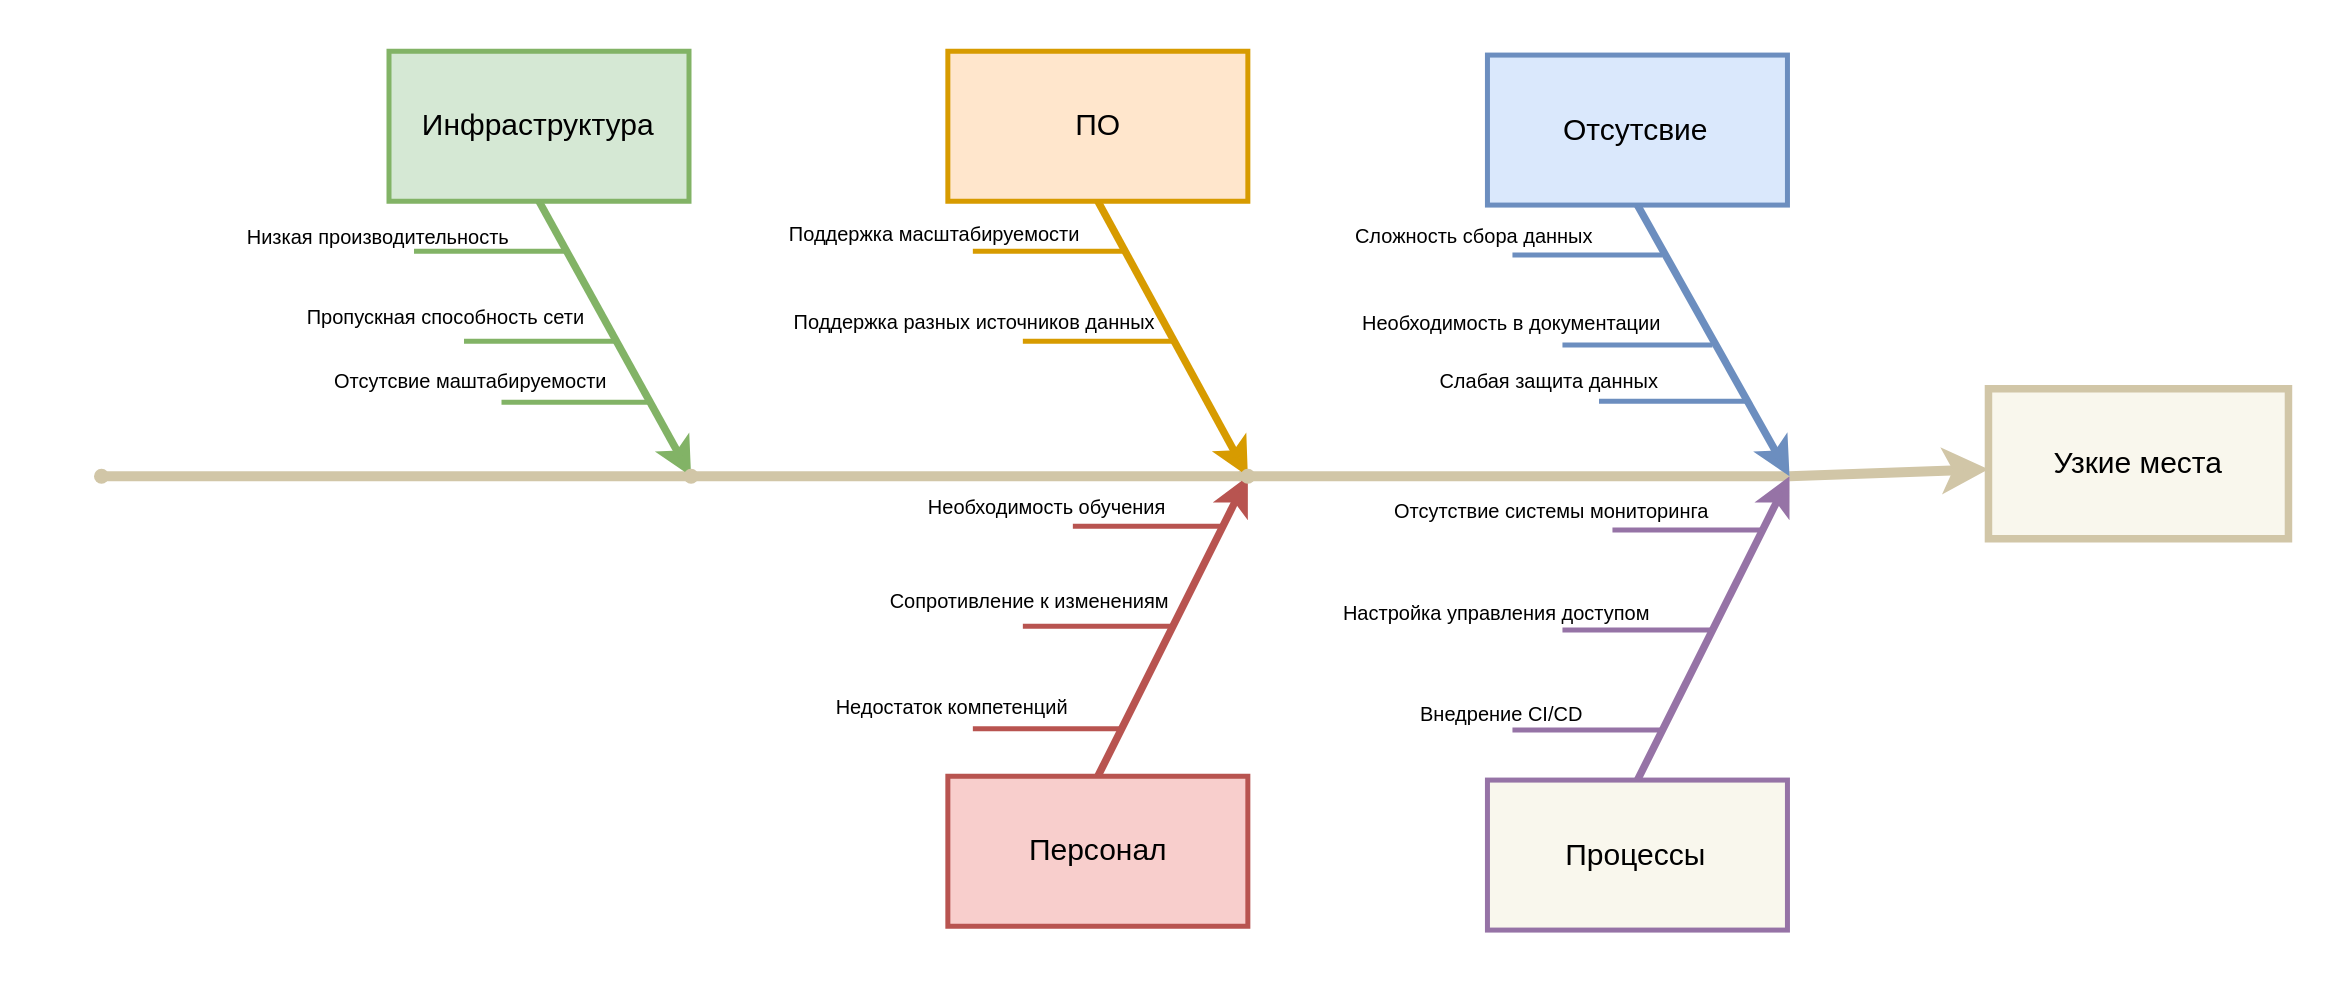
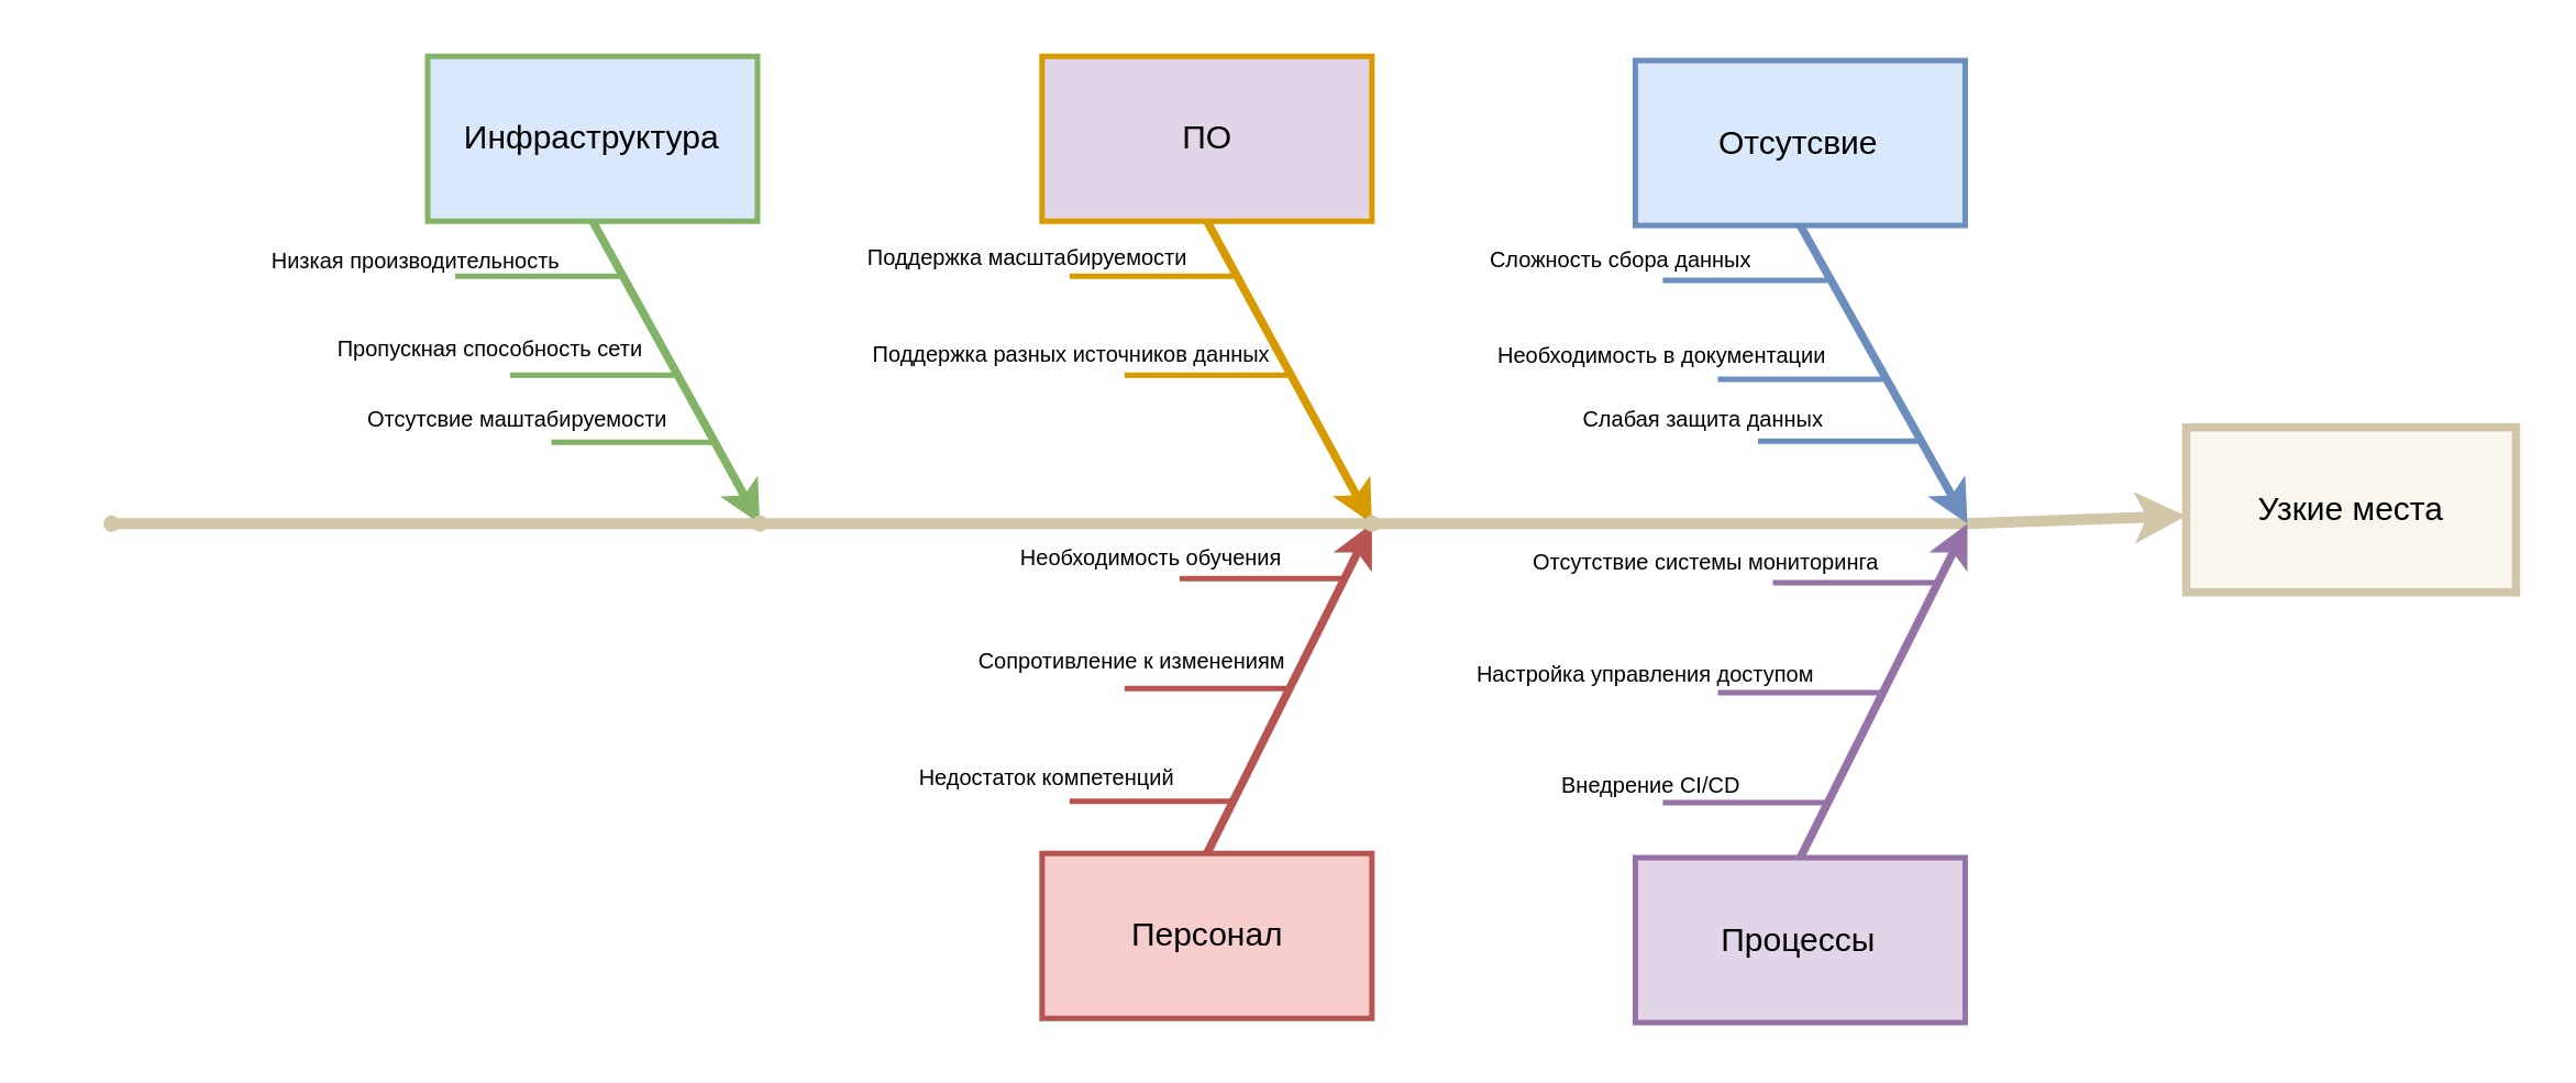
  <mxCell id="0" />
  <mxCell id="1" parent="0" />
  <mxCell id="2" value="" style="edgeStyle=none;strokeWidth=4;rounded=0;startArrow=none;strokeColor=#D1C6A7;" parent="1" target="9" edge="1"><mxGeometry width="100" height="100" relative="1" as="geometry"><mxPoint x="715.21" y="190" as="sourcePoint" /><mxPoint x="358.542" y="140" as="targetPoint" /></mxGeometry></mxCell>
  <mxCell id="3" value="" style="edgeStyle=none;strokeWidth=4;rounded=0;endArrow=none;startArrow=none;strokeColor=#D1C6A7;" parent="1" edge="1"><mxGeometry width="100" height="100" relative="1" as="geometry"><mxPoint x="494.93" y="190" as="sourcePoint" /><mxPoint x="715.21" y="190" as="targetPoint" /></mxGeometry></mxCell>
  <mxCell id="4" value="" style="edgeStyle=none;strokeWidth=4;rounded=0;endArrow=none;startArrow=none;strokeColor=#D1C6A7;" parent="1" source="44" target="43" edge="1"><mxGeometry width="100" height="100" relative="1" as="geometry"><mxPoint x="-105" y="190" as="sourcePoint" /><mxPoint x="335" y="350" as="targetPoint" /></mxGeometry></mxCell>
  <mxCell id="5" value="" style="edgeStyle=none;strokeWidth=4;rounded=0;endArrow=none;startArrow=none;" parent="1" source="44" edge="1"><mxGeometry width="100" height="100" relative="1" as="geometry"><mxPoint x="-105" y="190" as="sourcePoint" /><mxPoint x="275" y="190" as="targetPoint" /></mxGeometry></mxCell>
  <mxCell id="6" value="" style="edgeStyle=none;strokeWidth=4;rounded=0;endArrow=none;startArrow=none;strokeColor=#D1C6A7;" parent="1" source="45" target="44" edge="1"><mxGeometry width="100" height="100" relative="1" as="geometry"><mxPoint x="-105" y="190" as="sourcePoint" /><mxPoint x="215" y="190" as="targetPoint" /></mxGeometry></mxCell>
  <mxCell id="7" value="" style="edgeStyle=none;strokeWidth=4;rounded=0;endArrow=none;strokeColor=#D1C6A7;exitX=1.023;exitY=0.794;exitDx=0;exitDy=0;exitPerimeter=0;" parent="1" target="45" edge="1" source="45"><mxGeometry width="100" height="100" relative="1" as="geometry"><mxPoint x="-105" y="190" as="sourcePoint" /><mxPoint x="275.83" y="190" as="targetPoint" /></mxGeometry></mxCell>
- <mxCell id="8" value="Инфраструктура" style="whiteSpace=wrap;strokeWidth=2;fillColor=#d5e8d4;strokeColor=#82b366;" parent="1" vertex="1"><mxGeometry x="155" y="20" width="120" height="60" as="geometry" /></mxCell>
+ <mxCell id="8" value="Инфраструктура" style="whiteSpace=wrap;strokeWidth=2;fillColor=#dae8fc;strokeColor=#82b366;" parent="1" vertex="1"><mxGeometry x="155" y="20" width="120" height="60" as="geometry" /></mxCell>
  <mxCell id="9" value="Узкие места" style="whiteSpace=wrap;strokeWidth=3;fillColor=#f9f7ed;strokeColor=#D1C6A7;" parent="1" vertex="1"><mxGeometry x="794.792" y="155" width="120" height="60" as="geometry" /></mxCell>
  <mxCell id="10" value="" style="edgeStyle=none;exitX=0.5;exitY=1;strokeWidth=3;rounded=0;fillColor=#d5e8d4;strokeColor=#82b366;" parent="1" source="8" target="44" edge="1"><mxGeometry width="100" height="100" relative="1" as="geometry"><mxPoint x="215" y="100" as="sourcePoint" /><mxPoint x="275" y="190" as="targetPoint" /></mxGeometry></mxCell>
  <mxCell id="11" value="" style="edgeStyle=none;endArrow=none;strokeWidth=2;rounded=0;fillColor=#d5e8d4;strokeColor=#82b366;" parent="1" edge="1"><mxGeometry width="100" height="100" relative="1" as="geometry"><mxPoint x="165" y="100" as="sourcePoint" /><mxPoint x="225" y="100" as="targetPoint" /></mxGeometry></mxCell>
  <mxCell id="12" value="" style="edgeStyle=none;endArrow=none;strokeWidth=2;rounded=0;fillColor=#d5e8d4;strokeColor=#82b366;" parent="1" edge="1"><mxGeometry width="100" height="100" relative="1" as="geometry"><mxPoint x="185" y="136" as="sourcePoint" /><mxPoint x="245" y="136" as="targetPoint" /></mxGeometry></mxCell>
  <mxCell id="13" value="Низкая производительность" style="text;spacingTop=-5;fontSize=8;align=center;verticalAlign=middle;points=[]" parent="1" vertex="1"><mxGeometry x="136" y="87" width="30" height="20.0" as="geometry" /></mxCell>
  <mxCell id="14" value="Пропускная способность сети" style="text;spacingTop=-5;fontSize=8;align=center;verticalAlign=middle;points=[]" parent="1" vertex="1"><mxGeometry x="163.06" y="119" width="30" height="20.0" as="geometry" /></mxCell>
- <mxCell id="15" value="ПО" style="whiteSpace=wrap;strokeWidth=2;fillColor=#ffe6cc;strokeColor=#d79b00;" parent="1" vertex="1"><mxGeometry x="378.542" y="20" width="120" height="60" as="geometry" /></mxCell>
+ <mxCell id="15" value="ПО" style="whiteSpace=wrap;strokeWidth=2;fillColor=#e1d5e7;strokeColor=#d79b00;" parent="1" vertex="1"><mxGeometry x="378.542" y="20" width="120" height="60" as="geometry" /></mxCell>
  <mxCell id="16" value="Персонал" style="whiteSpace=wrap;strokeWidth=2;fillColor=#f8cecc;strokeColor=#b85450;" parent="1" vertex="1"><mxGeometry x="378.542" y="310" width="120" height="60" as="geometry" /></mxCell>
  <mxCell id="17" value="" style="edgeStyle=none;exitX=0.5;exitY=1;strokeWidth=3;rounded=0;fillColor=#ffe6cc;strokeColor=#d79b00;" parent="1" source="15" target="43" edge="1"><mxGeometry width="100" height="100" relative="1" as="geometry"><mxPoint x="438.542" y="100" as="sourcePoint" /><mxPoint x="498.542" y="190" as="targetPoint" /></mxGeometry></mxCell>
  <mxCell id="18" value="" style="edgeStyle=none;endArrow=none;strokeWidth=2;rounded=0;fillColor=#ffe6cc;strokeColor=#d79b00;" parent="1" edge="1"><mxGeometry width="100" height="100" relative="1" as="geometry"><mxPoint x="388.542" y="100" as="sourcePoint" /><mxPoint x="448.542" y="100" as="targetPoint" /></mxGeometry></mxCell>
  <mxCell id="19" value="" style="edgeStyle=none;endArrow=none;strokeWidth=2;rounded=0;fillColor=#ffe6cc;strokeColor=#d79b00;" parent="1" edge="1"><mxGeometry width="100" height="100" relative="1" as="geometry"><mxPoint x="408.542" y="136" as="sourcePoint" /><mxPoint x="468.542" y="136" as="targetPoint" /></mxGeometry></mxCell>
  <mxCell id="20" value="" style="edgeStyle=none;endArrow=none;strokeWidth=2;rounded=0;fillColor=#f8cecc;strokeColor=#b85450;" parent="1" edge="1"><mxGeometry width="100" height="100" relative="1" as="geometry"><mxPoint x="428.542" y="210" as="sourcePoint" /><mxPoint x="488.542" y="210" as="targetPoint" /></mxGeometry></mxCell>
  <mxCell id="21" value="" style="edgeStyle=none;endArrow=none;strokeWidth=2;rounded=0;fillColor=#f8cecc;strokeColor=#b85450;" parent="1" edge="1"><mxGeometry width="100" height="100" relative="1" as="geometry"><mxPoint x="408.542" y="250" as="sourcePoint" /><mxPoint x="468.542" y="250" as="targetPoint" /></mxGeometry></mxCell>
  <mxCell id="22" value="" style="edgeStyle=none;endArrow=none;strokeWidth=2;rounded=0;fillColor=#f8cecc;strokeColor=#b85450;" parent="1" edge="1"><mxGeometry width="100" height="100" relative="1" as="geometry"><mxPoint x="388.542" y="290.97" as="sourcePoint" /><mxPoint x="448.542" y="290.97" as="targetPoint" /></mxGeometry></mxCell>
  <mxCell id="23" value="Поддержка масштабируемости" style="text;spacingTop=-5;fontSize=8;align=center;verticalAlign=middle;points=[]" parent="1" vertex="1"><mxGeometry x="358.542" y="86" width="30" height="20.0" as="geometry" /></mxCell>
  <mxCell id="24" value="Поддержка разных источников данных" style="text;spacingTop=-5;fontSize=8;align=center;verticalAlign=middle;points=[]" parent="1" vertex="1"><mxGeometry x="374.542" y="121" width="30" height="20.0" as="geometry" /></mxCell>
  <mxCell id="25" value="Необходимость обучения" style="text;spacingTop=-5;fontSize=8;align=center;verticalAlign=middle;points=[]" parent="1" vertex="1"><mxGeometry x="403.542" y="195" width="30" height="20.0" as="geometry" /></mxCell>
  <mxCell id="26" value="Сопротивление к изменениям" style="text;spacingTop=-5;fontSize=8;align=center;verticalAlign=middle;points=[]" parent="1" vertex="1"><mxGeometry x="396.542" y="232.86" width="30" height="20.0" as="geometry" /></mxCell>
  <mxCell id="27" value="Недостаток компетенций" style="text;spacingTop=-5;fontSize=8;align=center;verticalAlign=middle;points=[]" parent="1" vertex="1"><mxGeometry x="365.545" y="275.002" width="30" height="20.0" as="geometry" /></mxCell>
  <mxCell id="28" value="Отсутсвие" style="whiteSpace=wrap;strokeWidth=2;fillColor=#dae8fc;strokeColor=#6c8ebf;" parent="1" vertex="1"><mxGeometry x="594.375" y="21.528" width="120" height="60" as="geometry" /></mxCell>
- <mxCell id="29" value="Процессы" style="whiteSpace=wrap;strokeWidth=2;fillColor=#f9f7ed;strokeColor=#9673a6;" parent="1" vertex="1"><mxGeometry x="594.375" y="311.528" width="120" height="60" as="geometry" /></mxCell>
+ <mxCell id="29" value="Процессы" style="whiteSpace=wrap;strokeWidth=2;fillColor=#e1d5e7;strokeColor=#9673a6;" parent="1" vertex="1"><mxGeometry x="594.375" y="311.528" width="120" height="60" as="geometry" /></mxCell>
  <mxCell id="30" value="" style="edgeStyle=none;exitX=0.5;exitY=1;strokeWidth=3;rounded=0;fillColor=#dae8fc;strokeColor=#6c8ebf;" parent="1" source="28" edge="1"><mxGeometry width="100" height="100" relative="1" as="geometry"><mxPoint x="654.375" y="101.528" as="sourcePoint" /><mxPoint x="715.21" y="190" as="targetPoint" /></mxGeometry></mxCell>
  <mxCell id="31" value="" style="edgeStyle=none;exitX=0.5;exitY=0;strokeWidth=3;rounded=0;fillColor=#e1d5e7;strokeColor=#9673a6;" parent="1" edge="1"><mxGeometry width="100" height="100" relative="1" as="geometry"><mxPoint x="654.375" y="311.528" as="sourcePoint" /><mxPoint x="715.21" y="190" as="targetPoint" /></mxGeometry></mxCell>
  <mxCell id="32" value="" style="edgeStyle=none;endArrow=none;strokeWidth=2;rounded=0;fillColor=#dae8fc;strokeColor=#6c8ebf;" parent="1" edge="1"><mxGeometry width="100" height="100" relative="1" as="geometry"><mxPoint x="604.375" y="101.528" as="sourcePoint" /><mxPoint x="664.375" y="101.528" as="targetPoint" /></mxGeometry></mxCell>
  <mxCell id="33" value="" style="edgeStyle=none;endArrow=none;strokeWidth=2;rounded=0;fillColor=#dae8fc;strokeColor=#6c8ebf;" parent="1" edge="1"><mxGeometry width="100" height="100" relative="1" as="geometry"><mxPoint x="624.375" y="137.528" as="sourcePoint" /><mxPoint x="684.375" y="137.528" as="targetPoint" /></mxGeometry></mxCell>
  <mxCell id="34" value="" style="edgeStyle=none;endArrow=none;strokeWidth=2;rounded=0;fillColor=#e1d5e7;strokeColor=#9673a6;" parent="1" edge="1"><mxGeometry width="100" height="100" relative="1" as="geometry"><mxPoint x="644.375" y="211.528" as="sourcePoint" /><mxPoint x="704.375" y="211.528" as="targetPoint" /></mxGeometry></mxCell>
  <mxCell id="35" value="" style="edgeStyle=none;endArrow=none;strokeWidth=2;rounded=0;fillColor=#e1d5e7;strokeColor=#9673a6;" parent="1" edge="1"><mxGeometry width="100" height="100" relative="1" as="geometry"><mxPoint x="624.375" y="251.528" as="sourcePoint" /><mxPoint x="684.375" y="251.528" as="targetPoint" /></mxGeometry></mxCell>
  <mxCell id="36" value="" style="edgeStyle=none;endArrow=none;strokeWidth=2;rounded=0;fillColor=#e1d5e7;strokeColor=#9673a6;" parent="1" edge="1"><mxGeometry width="100" height="100" relative="1" as="geometry"><mxPoint x="604.375" y="291.528" as="sourcePoint" /><mxPoint x="664.375" y="291.528" as="targetPoint" /></mxGeometry></mxCell>
  <mxCell id="37" value="Сложность сбора данных" style="text;spacingTop=-5;fontSize=8;align=center;verticalAlign=middle;points=[];fillColor=none;strokeColor=none;" parent="1" vertex="1"><mxGeometry x="574.375" y="86.528" width="30" height="20.0" as="geometry" /></mxCell>
  <mxCell id="38" value="Необходимость в документации" style="text;spacingTop=-5;fontSize=8;align=center;verticalAlign=middle;points=[];fillColor=none;strokeColor=none;" parent="1" vertex="1"><mxGeometry x="589.375" y="121.528" width="30" height="20.0" as="geometry" /></mxCell>
  <mxCell id="39" value="Отсутствие системы мониторинга" style="text;spacingTop=-5;fontSize=8;align=center;verticalAlign=middle;points=[];fillColor=none;strokeColor=none;" parent="1" vertex="1"><mxGeometry x="605.375" y="196.528" width="30" height="20.0" as="geometry" /></mxCell>
  <mxCell id="40" value="Настройка управления доступом" style="text;spacingTop=-5;fontSize=8;align=center;verticalAlign=middle;points=[];fillColor=none;strokeColor=none;" parent="1" vertex="1"><mxGeometry x="583.375" y="237.528" width="30" height="20.0" as="geometry" /></mxCell>
  <mxCell id="41" value="Внедрение CI/CD" style="text;spacingTop=-5;fontSize=8;align=center;verticalAlign=middle;points=[];fillColor=none;strokeColor=none;" parent="1" vertex="1"><mxGeometry x="585.375" y="277.998" width="30" height="20.0" as="geometry" /></mxCell>
  <mxCell id="42" value="" style="edgeStyle=none;exitX=0.5;exitY=0;strokeWidth=3;rounded=0;endArrow=classic;endFill=1;fillColor=#f8cecc;strokeColor=#b85450;" parent="1" target="43" edge="1"><mxGeometry width="100" height="100" relative="1" as="geometry"><mxPoint x="438.542" y="310" as="sourcePoint" /><mxPoint x="525" y="340" as="targetPoint" /></mxGeometry></mxCell>
  <mxCell id="43" value="" style="shape=waypoint;sketch=0;fillStyle=solid;size=6;pointerEvents=1;points=[];fillColor=none;resizable=0;rotatable=0;perimeter=centerPerimeter;snapToPoint=1;labelBackgroundColor=none;strokeColor=#D1C6A7;" parent="1" vertex="1"><mxGeometry x="478.542" y="170" width="40" height="40" as="geometry" /></mxCell>
  <mxCell id="44" value="" style="shape=waypoint;sketch=0;fillStyle=solid;size=6;pointerEvents=1;points=[];fillColor=none;resizable=0;rotatable=0;perimeter=centerPerimeter;snapToPoint=1;labelBackgroundColor=none;strokeColor=#D1C6A7;" parent="1" vertex="1"><mxGeometry x="255.83" y="170" width="40" height="40" as="geometry" /></mxCell>
  <mxCell id="45" value="" style="shape=waypoint;sketch=0;fillStyle=solid;size=6;pointerEvents=1;points=[];fillColor=none;resizable=0;rotatable=0;perimeter=centerPerimeter;snapToPoint=1;labelBackgroundColor=none;strokeColor=#D1C6A7;" parent="1" vertex="1"><mxGeometry x="20" y="170" width="40" height="40" as="geometry" /></mxCell>
  <mxCell id="46" value="" style="edgeStyle=none;endArrow=none;strokeWidth=2;rounded=0;fillColor=#d5e8d4;strokeColor=#82b366;" edge="1" parent="1"><mxGeometry width="100" height="100" relative="1" as="geometry"><mxPoint x="200" y="160.42" as="sourcePoint" /><mxPoint x="260" y="160.42" as="targetPoint" /></mxGeometry></mxCell>
  <mxCell id="47" value="Отсутсвие маштабируемости" style="text;spacingTop=-5;fontSize=8;align=center;verticalAlign=middle;points=[]" vertex="1" parent="1"><mxGeometry x="173" y="144.5" width="30" height="20.0" as="geometry" /></mxCell>
  <mxCell id="48" value="" style="edgeStyle=none;endArrow=none;strokeWidth=2;rounded=0;fillColor=#dae8fc;strokeColor=#6c8ebf;" edge="1" parent="1"><mxGeometry width="100" height="100" relative="1" as="geometry"><mxPoint x="639" y="160" as="sourcePoint" /><mxPoint x="699" y="160" as="targetPoint" /></mxGeometry></mxCell>
  <mxCell id="49" value="Слабая защита данных" style="text;spacingTop=-5;fontSize=8;align=center;verticalAlign=middle;points=[];fillColor=none;strokeColor=none;" vertex="1" parent="1"><mxGeometry x="604.38" y="144.5" width="30" height="20.0" as="geometry" /></mxCell>
